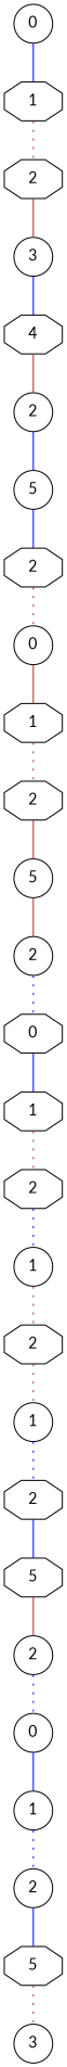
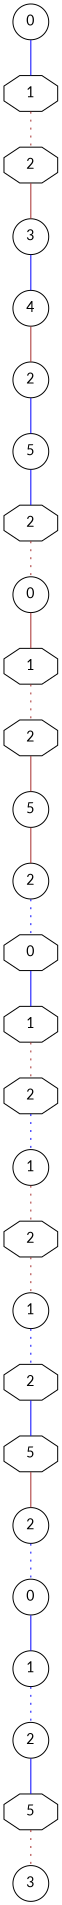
  graph {
    fontname=Lato
    node [shape=circle fontname=Lato]
    edge [color=blue fontname=Lato]
    n1 [label=0]
    n2 [label=1 shape=octagon]
    n3 [label=2 shape=octagon]
    n4 [label=3]
-   n5 [label=4 shape=octagon]
+   n5 [label=4]
    n6 [label=2]
    n7 [label=5]
    n8 [label=2 shape=octagon]
    n9 [label=0]
    n10 [label=1 shape=octagon]
    n11 [label=2 shape=octagon]
    n12 [label=5]
    n13 [label=2]
    n14 [label=0 shape=octagon]
    n15 [label=1 shape=octagon]
    n16 [label=2 shape=octagon]
    n17 [label=1]
    n18 [label=2 shape=octagon]
    n19 [label=1]
    n20 [label=2 shape=octagon]
    n21 [label=5 shape=octagon]
    n22 [label=2]
    n23 [label=0]
    n24 [label=1]
    n25 [label=2]
    n26 [label=5 shape=octagon]
    n27 [label=3]
    n1 -- n2
    n2 -- n3 [style=dotted color=brown]
    n3 -- n4 [color=brown]
    n4 -- n5
    n5 -- n6 [color=brown]
    n6 -- n7
    n7 -- n8
    n8 -- n9 [style=dotted color=brown]
    n9 -- n10 [color=brown]
    n10 -- n11 [style=dotted color=brown]
    n11 -- n12 [color=brown]
    n12 -- n13 [color=brown]
    n13 -- n14 [style=dotted]
    n14 -- n15
    n15 -- n16 [style=dotted color=brown]
    n16 -- n17 [style=dotted]
    n17 -- n18 [style=dotted color=brown]
    n18 -- n19 [style=dotted color=brown]
    n19 -- n20 [style=dotted]
    n20 -- n21
    n21 -- n22 [color=brown]
    n22 -- n23 [style=dotted]
    n23 -- n24
    n24 -- n25 [style=dotted]
    n25 -- n26
    n26 -- n27 [style=dotted color=brown]
  }
